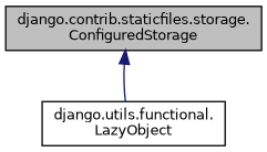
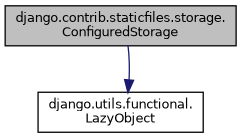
  digraph {
    node [color=black fontname=Helvetica fontsize=10 shape=record style=filled]
    n1 [fillcolor=grey75 fontcolor=black height=0.2 label="django.contrib.staticfiles.storage.\lConfiguredStorage" width=0.4]
    n2 [fillcolor=white height=0.2 label="django.utils.functional.\lLazyObject" width=0.4]
-   n1 -> n2 [color=midnightblue dir=back fontname=Helvetica fontsize=10 labelfontname=Helvetica labelfontsize=10 style=solid]
+   n2 -> n1 [color=midnightblue dir=back fontname=Helvetica fontsize=10 labelfontname=Helvetica labelfontsize=10 style=solid]
  }
